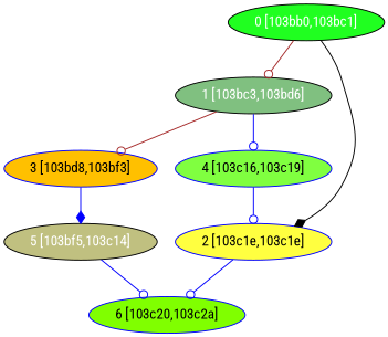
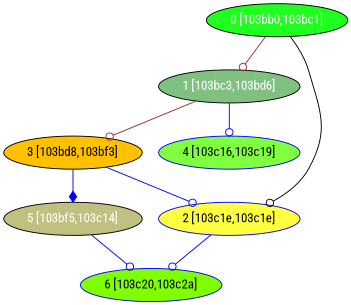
  digraph {
    fontname="Roboto Condensed"
    node [color=black fontcolor="#000000" fontname="Roboto Condensed" shape=oval style=filled]
    edge [arrowhead=odot color=blue fontname="Roboto Condensed"]
    n1 [fillcolor="#20FF20" fontcolor="#ffffff" label="0 [103bb0,103bc1]"]
    n2 [fillcolor="#80C080" fontcolor="#ffffff" label="1 [103bc3,103bd6]"]
    n3 [color=blue fillcolor="#FFFF40" label="2 [103c1e,103c1e]"]
-   n4 [color=blue fillcolor="#FFC000" label="3 [103bd8,103bf3]"]
+   n4 [fillcolor="#FFC000" label="3 [103bd8,103bf3]"]
    n5 [color=blue fillcolor="#80FF40" label="4 [103c16,103c19]"]
    n6 [color=blue fillcolor="#80FF00" label="6 [103c20,103c2a]"]
    n7 [fillcolor="#C0C080" fontcolor="#ffffff" label="5 [103bf5,103c14]"]
    n1 -> n2 [color=brown]
-   n1 -> n3 [arrowhead=diamond color=black]
+   n1 -> n3 [color=black]
    n2 -> n4 [color=brown]
    n2 -> n5
    n3 -> n6
    n4 -> n7 [arrowhead=diamond]
-   n5 -> n3
+   n4 -> n3
    n7 -> n6
  }
